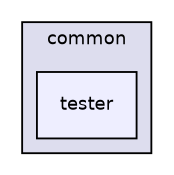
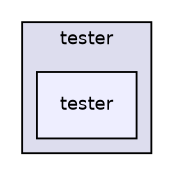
  digraph {
    compound=true
    n1 [fillcolor="#eeeeff" fontname=Helvetica fontsize=10 label=tester pencolor=black shape=box style=filled]
    subgraph cluster_1 {
      bgcolor="#ddddee"
      fontname=Helvetica
      fontsize=10
-     label=common
+     label=tester
      pencolor=black
      n1
    }
  }
